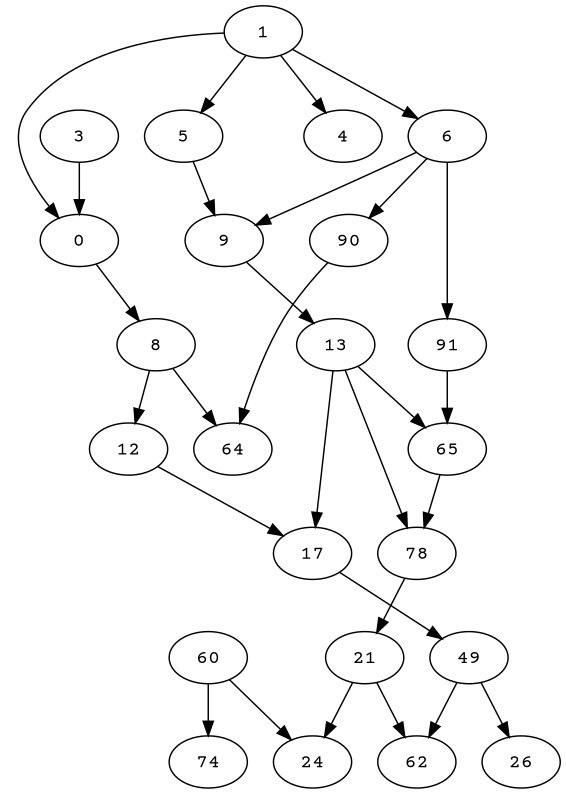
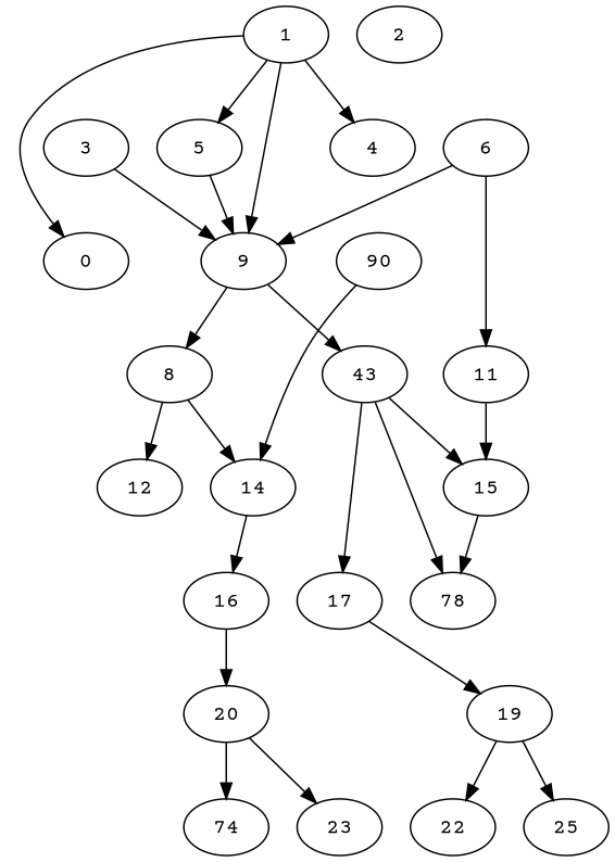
  digraph {
    fontname="Courier Prime"
    node [alpha=0.14 fontname="Courier Prime"]
    edge [fontname="Courier Prime"]
    1 [alpha=0.19 expect_size=16921600]
    4 [alpha=0.05 expect_size=26839040]
    5 [expect_size=28114944]
    6 [alpha=0.08 expect_size=12998656]
    n5 [expect_size=44882944 label=0]
    9 [alpha=0.08 expect_size=31910912]
    n7 [alpha=0.13 expect_size=18557952 label=90]
-   11 [alpha=0.18 expect_size=6962176 label=91]
+   11 [alpha=0.18 expect_size=6962176]
    8 [alpha=0.11 expect_size=22953984]
-   13 [alpha=0.15 expect_size=18650112]
-   14 [expect_size=8827904 label=64]
-   15 [alpha=0.13 expect_size=20767744 label=65]
+   13 [alpha=0.15 expect_size=18650112 label=43]
+   14 [expect_size=8827904]
+   15 [alpha=0.13 expect_size=20767744]
    12 [alpha=0.12 expect_size=5632000]
+   2 [alpha=0.06 expect_size=51489792]
    3 [alpha=0.16 expect_size=26847232]
    17 [alpha=0.07 expect_size=26165248]
    n17 [alpha=0.05 expect_size=11813888 label=78]
-   19 [alpha=0.17 expect_size=38336512 label=49]
-   20 [expect_size=9185280 label=60]
-   21 [alpha=0.16 expect_size=40255488]
-   22 [alpha=0.18 expect_size=35047424 label=62]
-   23 [alpha=0.08 expect_size=16548864 label=24]
-   25 [alpha=0.18 expect_size=39299072 label=26]
+   16 [alpha=0.13 expect_size=7464960]
+   19 [alpha=0.17 expect_size=38336512]
+   20 [expect_size=9185280]
+   22 [alpha=0.18 expect_size=35047424]
+   23 [alpha=0.08 expect_size=16548864]
+   25 [alpha=0.18 expect_size=39299072]
    n25 [alpha=0.08 expect_size=5685248 label=74]
    1 -> 4
    1 -> 5
-   1 -> 6
+   1 -> 9
    1 -> n5
    5 -> 9
    6 -> 9
-   6 -> n7
    6 -> 11
-   n5 -> 8
+   9 -> 8
    9 -> 13
    n7 -> 14
    11 -> 15
    8 -> 14
    8 -> 12
    13 -> 15
    13 -> 17
    13 -> n17
+   14 -> 16
    15 -> n17
-   12 -> 17
-   3 -> n5
+   3 -> 9
    17 -> 19
-   n17 -> 21
+   16 -> 20
    19 -> 22
    19 -> 25
    20 -> 23
    20 -> n25
-   21 -> 22
-   21 -> 23
  }
